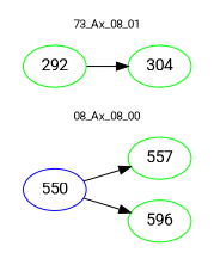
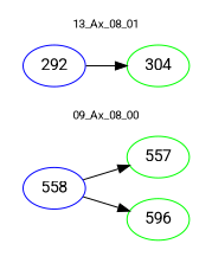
  digraph {
    fontname=Roboto
    rankdir=LR
    node [color=green fontname=Roboto]
    edge [color=black fontname=Roboto]
-   n1 [color=blue label=550]
+   n1 [color=blue label=558]
    n2 [label=596]
    n3 [label=557]
-   n4 [label=292]
+   n4 [color=blue label=292]
    n5 [label=304]
    subgraph cluster_1 {
      color=white
      fontsize=10
-     label="08_Ax_08_00"
+     label="09_Ax_08_00"
      n1
      n2
      n3
    }
    subgraph cluster_2 {
      color=white
      fontsize=10
-     label="73_Ax_08_01"
+     label="13_Ax_08_01"
      n4
      n5
    }
    n1 -> n2
    n1 -> n3
    n4 -> n5
  }
